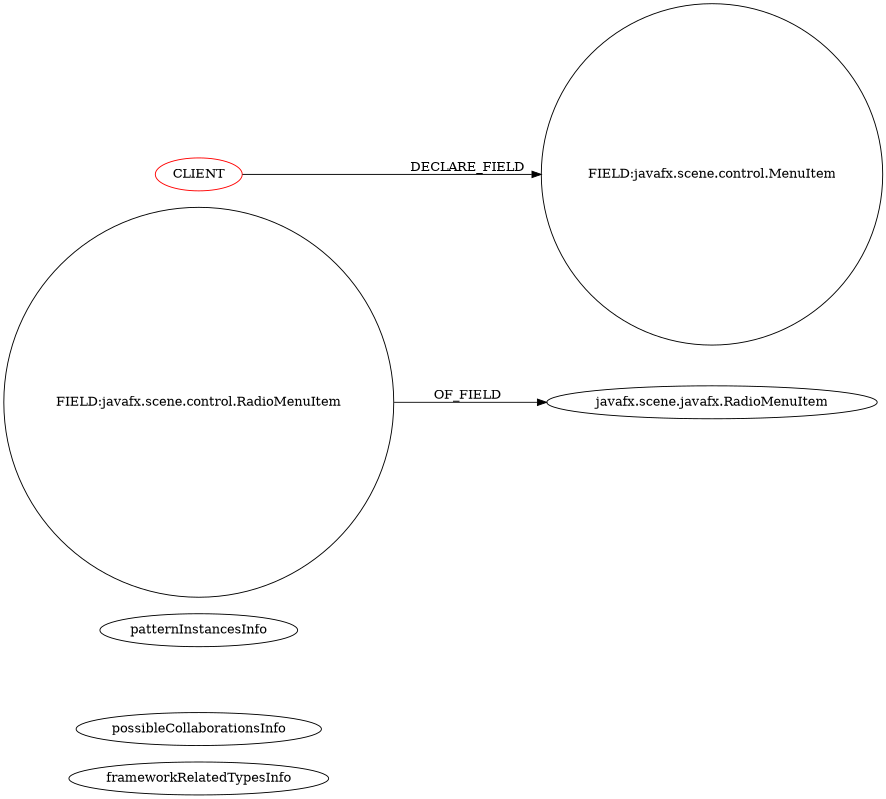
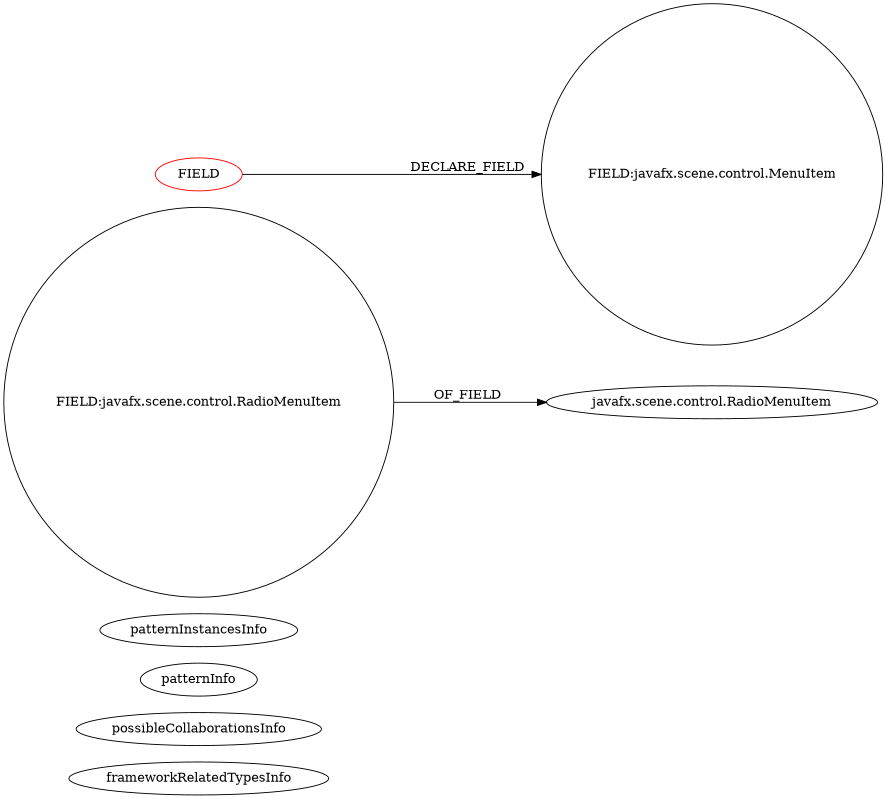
  digraph {
    rankdir=LR
    frameworkRelatedTypesInfo
    possibleCollaborationsInfo
+   patternInfo [frequency=2.0 patternRootClient=0]
    patternInstancesInfo [0="svadlamudi-GaussJordanElimination~/svadlamudi-GaussJordanElimination/GaussJordanElimination-master/src/gauss/jordan/elimination/MainController.java~MainController~4396" 1="killjoy64-Scouting~/killjoy64-Scouting/Scouting-master/Robotics Scouting Client/src/org/petoskeypaladins/scouting/client/Controller.java~Controller~3456"]
-   n5 [isFrameworkType=false label="javafx.scene.javafx.RadioMenuItem" vertexType=FRAMEWORK_CLASS_TYPE]
+   n5 [isFrameworkType=false label="javafx.scene.control.RadioMenuItem" vertexType=FRAMEWORK_CLASS_TYPE]
    n6 [isFrameworkType=false label="FIELD:javafx.scene.control.RadioMenuItem" shape=circle vertexType=FIELD_DECLARATION]
-   n7 [color=red isFrameworkType=false label=CLIENT vertexType=ROOT_CLIENT_CLASS_DECLARATION]
+   n7 [color=red isFrameworkType=false label=FIELD vertexType=ROOT_CLIENT_CLASS_DECLARATION]
    n8 [isFrameworkType=false label="FIELD:javafx.scene.control.MenuItem" shape=circle vertexType=FIELD_DECLARATION]
    n6 -> n5 [label=OF_FIELD]
    n7 -> n8 [label=DECLARE_FIELD]
  }
